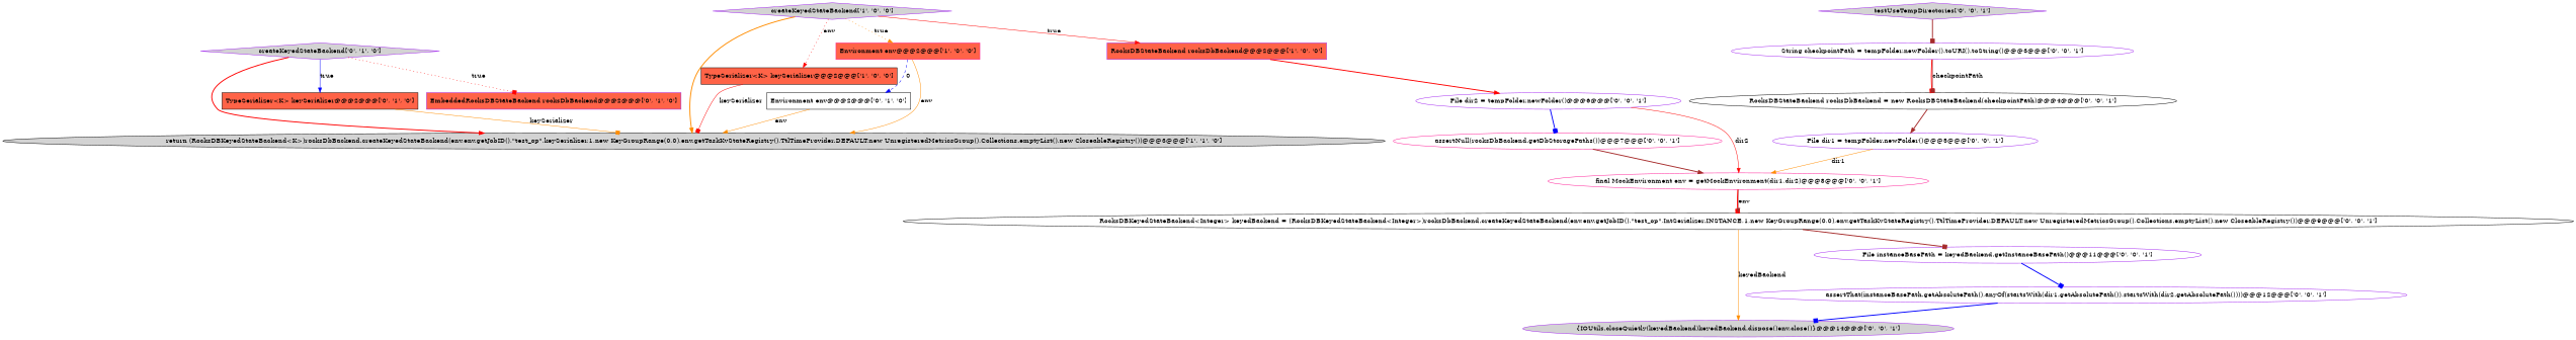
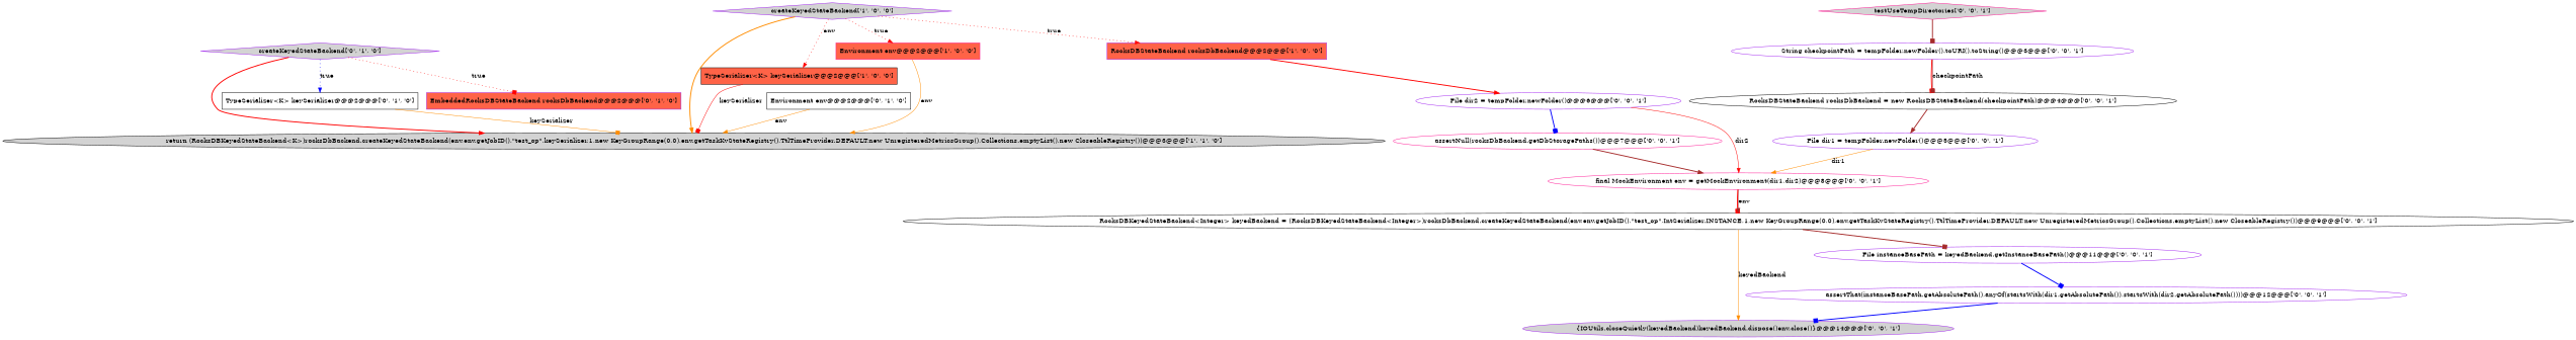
  digraph {
    node [color=purple fillcolor=white shape=ellipse style=filled]
    edge [arrowhead=normal color=red style=bold]
    n1 [fillcolor=tomato label="EmbeddedRocksDBStateBackend rocksDbBackend@@@2@@@['0', '1', '0']" shape=box]
    n2 [color=deeppink label="final MockEnvironment env = getMockEnvironment(dir1,dir2)@@@8@@@['0', '0', '1']"]
    n3 [color=black label="RocksDBKeyedStateBackend<Integer> keyedBackend = (RocksDBKeyedStateBackend<Integer>)rocksDbBackend.createKeyedStateBackend(env,env.getJobID(),\"test_op\",IntSerializer.INSTANCE,1,new KeyGroupRange(0,0),env.getTaskKvStateRegistry(),TtlTimeProvider.DEFAULT,new UnregisteredMetricsGroup(),Collections.emptyList(),new CloseableRegistry())@@@9@@@['0', '0', '1']"]
    n4 [fillcolor=lightgray label="{IOUtils.closeQuietly(keyedBackend)keyedBackend.dispose()env.close()}@@@14@@@['0', '0', '1']"]
    n5 [label="File instanceBasePath = keyedBackend.getInstanceBasePath()@@@11@@@['0', '0', '1']"]
    n6 [color=deeppink label="assertNull(rocksDbBackend.getDbStoragePaths())@@@7@@@['0', '0', '1']"]
    n7 [label="File dir2 = tempFolder.newFolder()@@@6@@@['0', '0', '1']"]
    n8 [fillcolor=tomato label="RocksDBStateBackend rocksDbBackend@@@2@@@['1', '0', '0']" shape=box]
    n9 [color=black fillcolor=lightgray label="return (RocksDBKeyedStateBackend<K>)rocksDbBackend.createKeyedStateBackend(env,env.getJobID(),\"test_op\",keySerializer,1,new KeyGroupRange(0,0),env.getTaskKvStateRegistry(),TtlTimeProvider.DEFAULT,new UnregisteredMetricsGroup(),Collections.emptyList(),new CloseableRegistry())@@@3@@@['1', '1', '0']"]
-   n10 [color=black fillcolor=tomato label="TypeSerializer<K> keySerializer@@@2@@@['0', '1', '0']" shape=box]
+   n10 [color=black label="TypeSerializer<K> keySerializer@@@2@@@['0', '1', '0']" shape=box]
    n11 [label="String checkpointPath = tempFolder.newFolder().toURI().toString()@@@3@@@['0', '0', '1']"]
    n12 [color=black label="RocksDBStateBackend rocksDbBackend = new RocksDBStateBackend(checkpointPath)@@@4@@@['0', '0', '1']"]
    n13 [label="File dir1 = tempFolder.newFolder()@@@5@@@['0', '0', '1']"]
    n14 [fillcolor=lightgray label="createKeyedStateBackend['1', '0', '0']" shape=diamond]
    n15 [color=black fillcolor=tomato label="TypeSerializer<K> keySerializer@@@2@@@['1', '0', '0']" shape=box]
    n16 [color=deeppink fillcolor=tomato label="Environment env@@@2@@@['1', '0', '0']" shape=box]
    n17 [color=black label="Environment env@@@2@@@['0', '1', '0']" shape=box]
    n18 [fillcolor=lightgray label="createKeyedStateBackend['0', '1', '0']" shape=diamond]
-   n19 [fillcolor=lightgray label="testUseTempDirectories['0', '0', '1']" shape=diamond]
+   n19 [color=deeppink fillcolor=lightgray label="testUseTempDirectories['0', '0', '1']" shape=diamond]
    n20 [label="assertThat(instanceBasePath.getAbsolutePath(),anyOf(startsWith(dir1.getAbsolutePath()),startsWith(dir2.getAbsolutePath())))@@@12@@@['0', '0', '1']"]
    n2 -> n3 [arrowhead=box]
    n2 -> n3 [color=brown label=env style=solid]
    n3 -> n4 [color=darkorange label=keyedBackend style=solid]
    n3 -> n5 [arrowhead=box color=brown]
    n5 -> n20 [arrowhead=box color=blue]
    n6 -> n2 [color=brown]
    n7 -> n2 [label=dir2 style=solid]
    n7 -> n6 [arrowhead=box color=blue]
    n8 -> n7
    n10 -> n9 [arrowhead=box color=darkorange label=keySerializer style=solid]
    n11 -> n12 [arrowhead=box]
    n11 -> n12 [arrowhead=box color=brown label=checkpointPath style=solid]
    n12 -> n13 [color=brown]
    n13 -> n2 [color=darkorange label=dir1 style=solid]
-   n14 -> n8 [label=true style=solid]
+   n14 -> n8 [label=true style=dotted]
    n14 -> n9 [color=darkorange]
    n14 -> n15 [label=env style=dotted]
-   n14 -> n16 [color=darkorange label=true style=dotted]
+   n14 -> n16 [label=true style=dotted]
    n15 -> n9 [arrowhead=box label=keySerializer style=solid]
    n16 -> n9 [color=darkorange label=env style=solid]
-   n16 -> n17 [color=blue label=0 style=dashed]
    n17 -> n9 [color=darkorange label=env style=solid]
    n18 -> n1 [arrowhead=box label=true style=dotted]
    n18 -> n9
-   n18 -> n10 [color=blue label=true style=solid]
+   n18 -> n10 [color=blue label=true style=dotted]
    n19 -> n11 [arrowhead=box color=brown]
    n20 -> n4 [arrowhead=box color=blue]
  }
